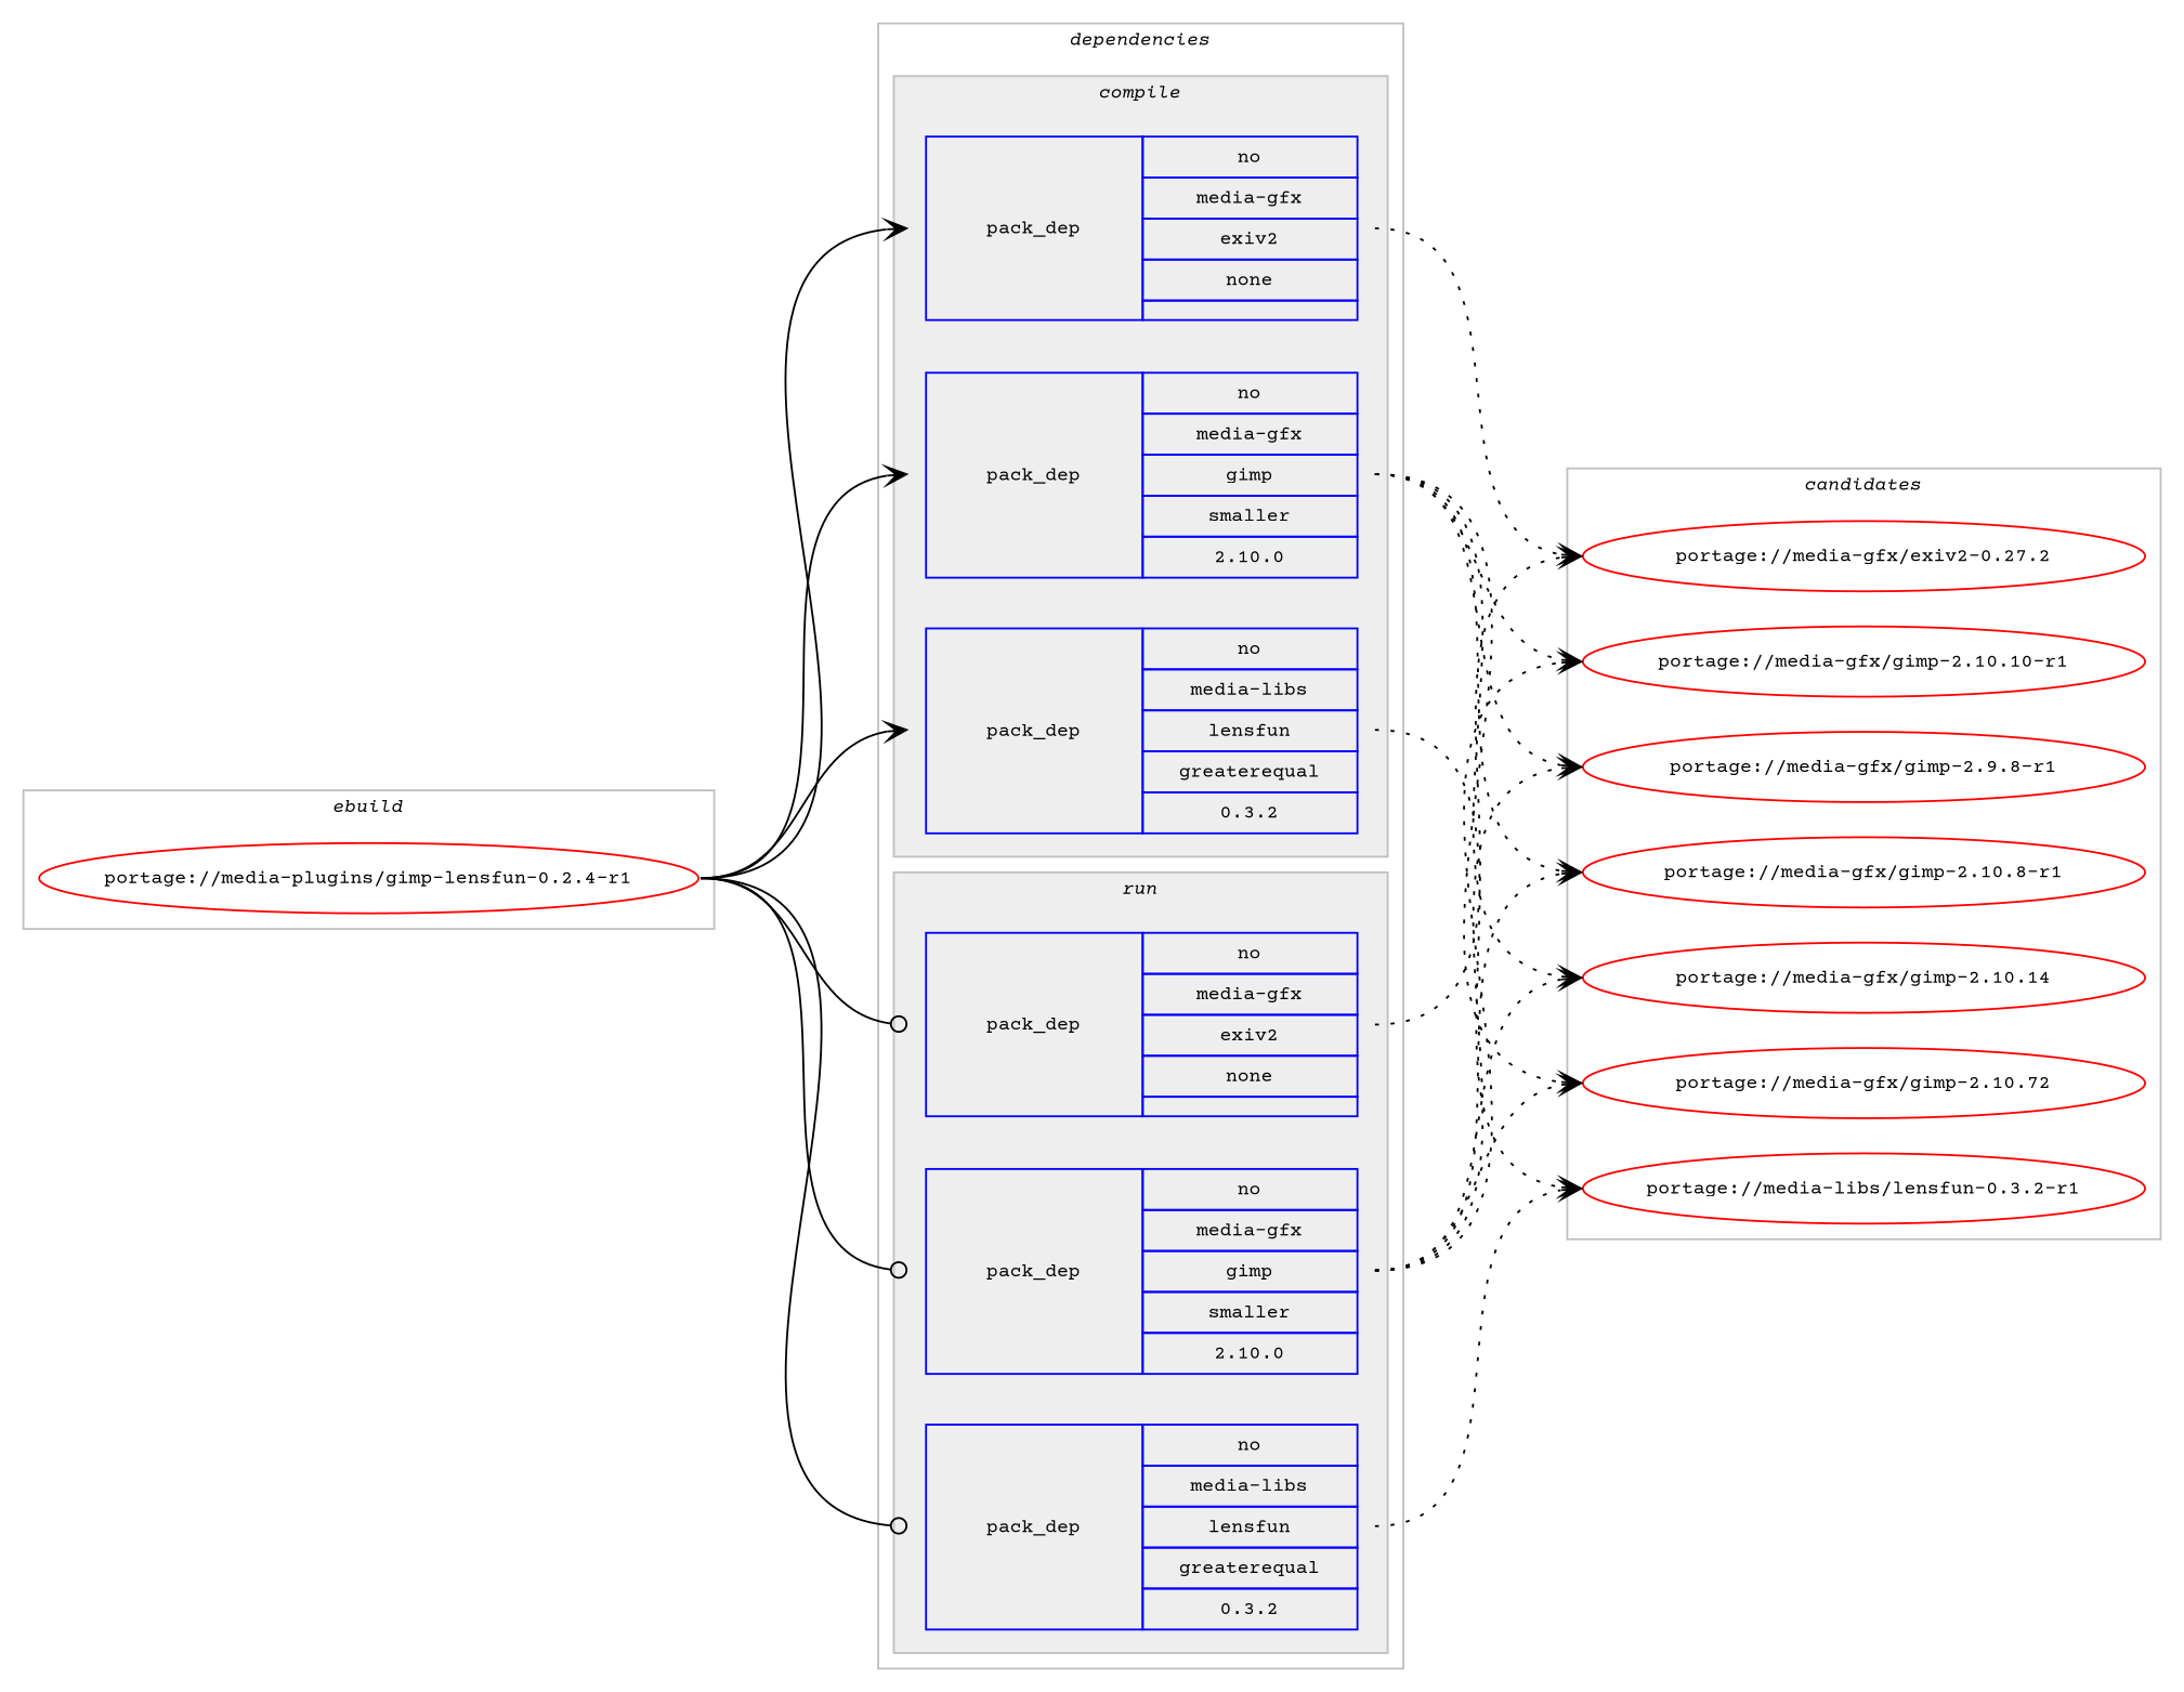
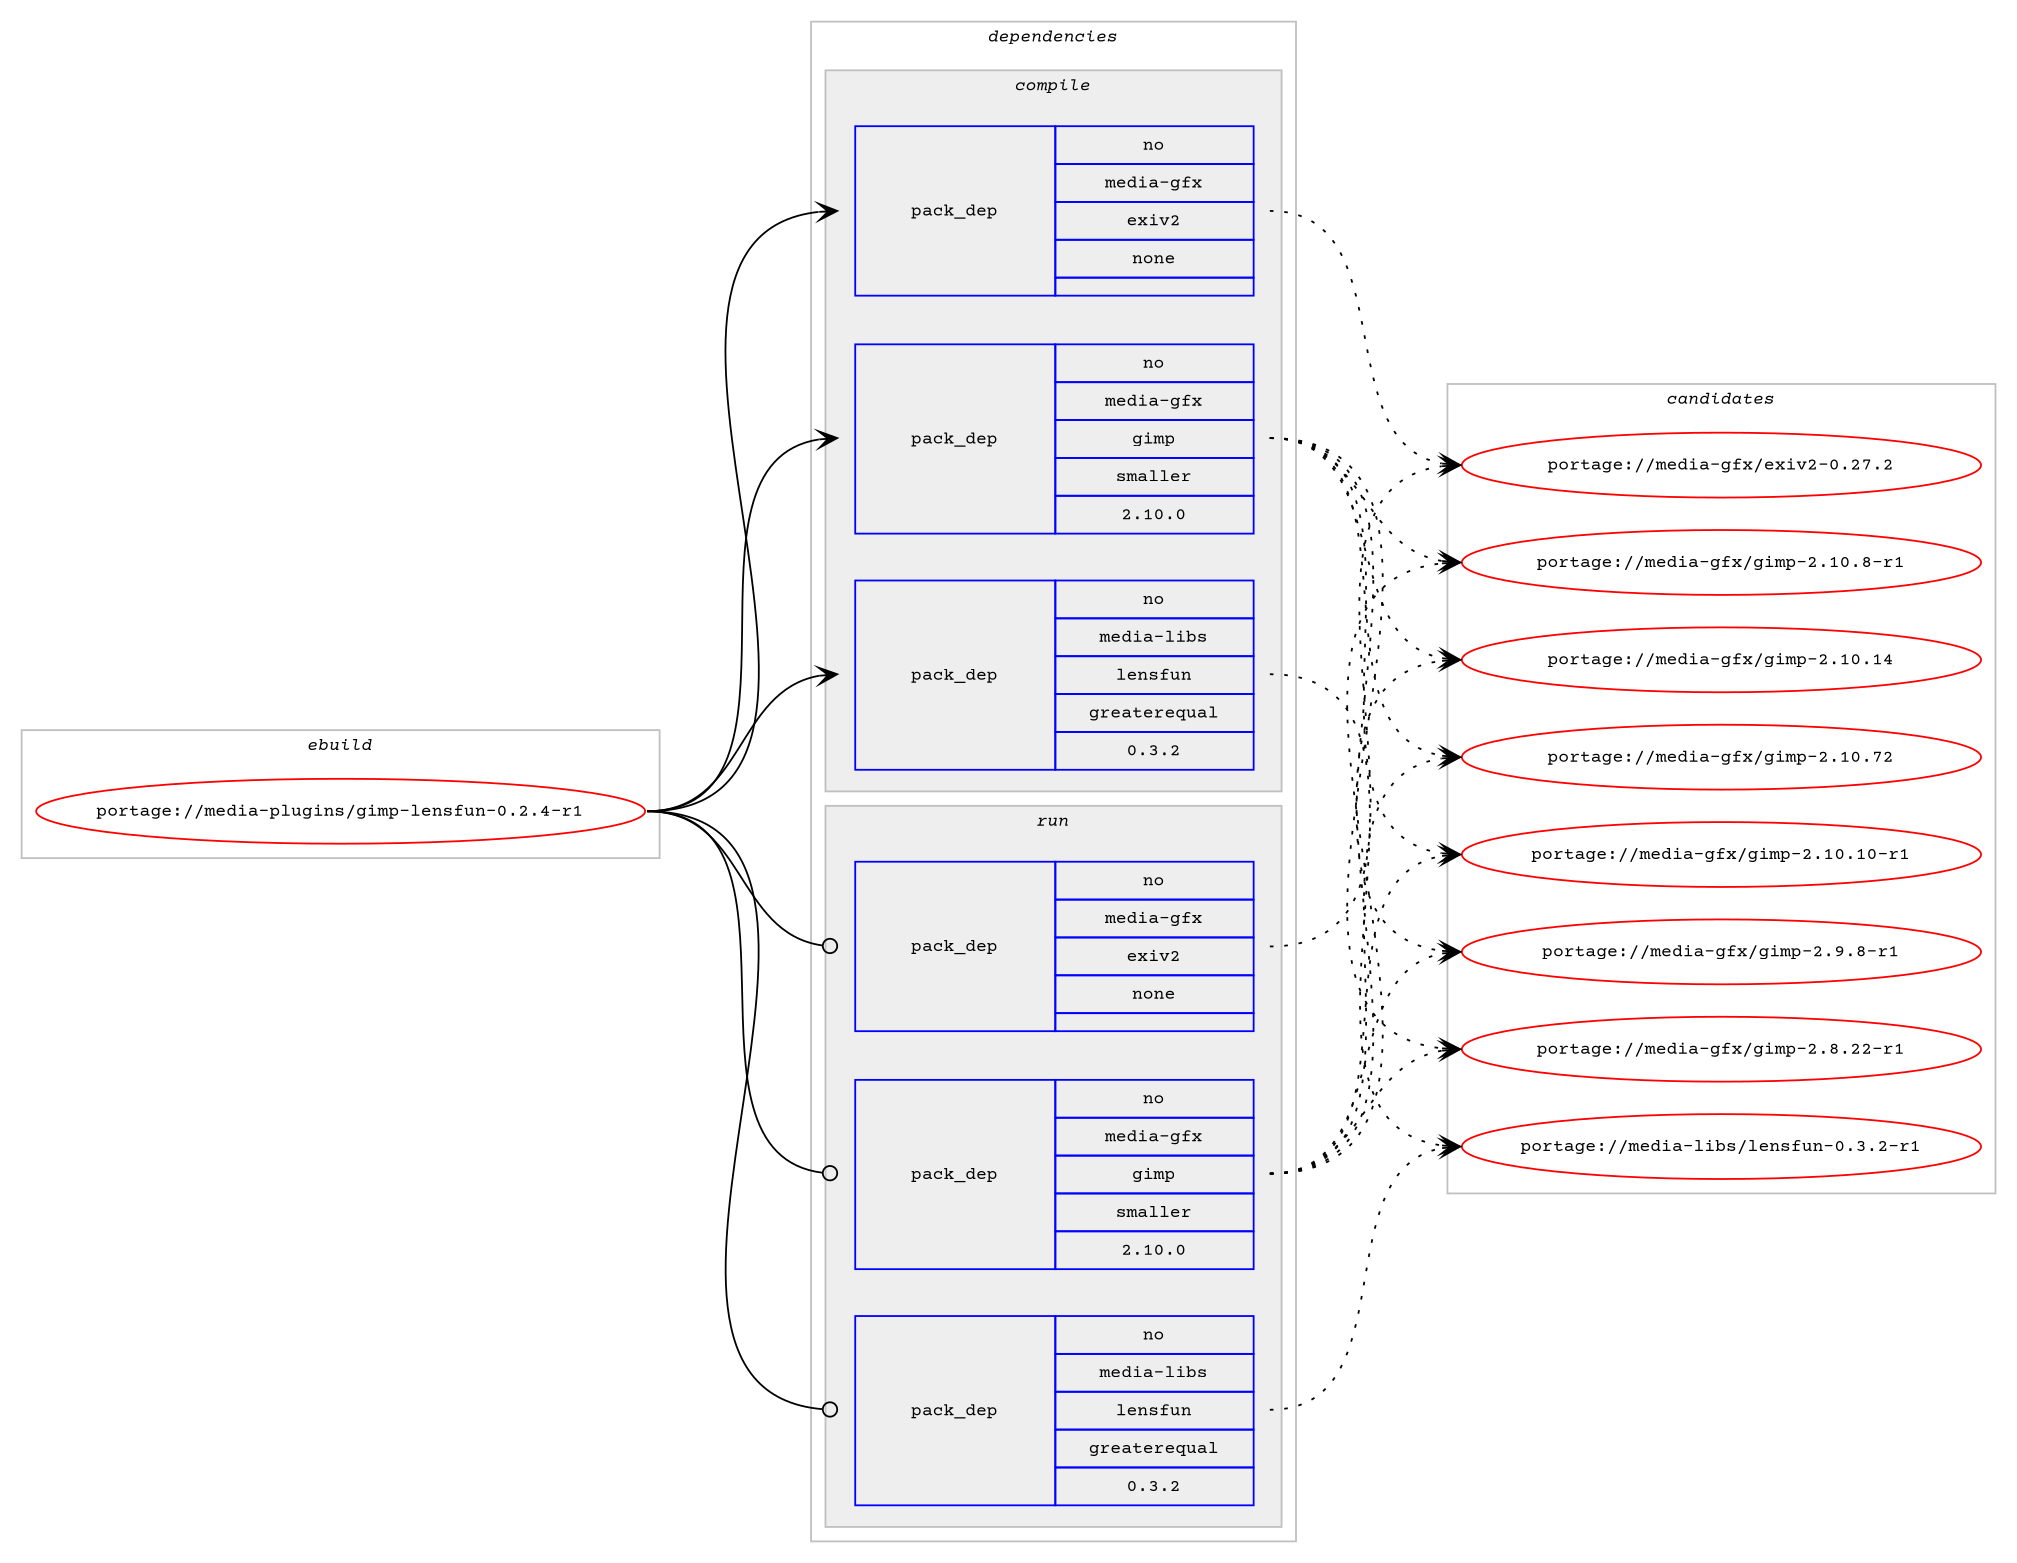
  digraph {
    compound=true
    concentrate=true
    fontname="Courier Prime"
    fontsize=10
    newrank=true
    rankdir=LR
    ranksep=1.5
    node [color=red fontname="Courier Prime" fontsize=10]
    edge [arrowhead=vee fontname="Courier Prime" headport=w style=dotted tailport=e weight=100]
    n1 [label="portage://media-plugins/gimp-lensfun-0.2.4-r1" width=4]
    n2 [color=blue label=<<TABLE BORDER="0" CELLBORDER="1" CELLSPACING="0" CELLPADDING="4" WIDTH="220"><TR><TD ROWSPAN="6" CELLPADDING="30">pack_dep</TD></TR><TR><TD WIDTH="110">no</TD></TR><TR><TD>media-gfx</TD></TR><TR><TD>exiv2</TD></TR><TR><TD>none</TD></TR><TR><TD></TD></TR></TABLE>> shape=none]
    n3 [color=blue label=<<TABLE BORDER="0" CELLBORDER="1" CELLSPACING="0" CELLPADDING="4" WIDTH="220"><TR><TD ROWSPAN="6" CELLPADDING="30">pack_dep</TD></TR><TR><TD WIDTH="110">no</TD></TR><TR><TD>media-gfx</TD></TR><TR><TD>gimp</TD></TR><TR><TD>smaller</TD></TR><TR><TD>2.10.0</TD></TR></TABLE>> shape=none]
    n4 [color=blue label=<<TABLE BORDER="0" CELLBORDER="1" CELLSPACING="0" CELLPADDING="4" WIDTH="220"><TR><TD ROWSPAN="6" CELLPADDING="30">pack_dep</TD></TR><TR><TD WIDTH="110">no</TD></TR><TR><TD>media-libs</TD></TR><TR><TD>lensfun</TD></TR><TR><TD>greaterequal</TD></TR><TR><TD>0.3.2</TD></TR></TABLE>> shape=none]
    n5 [color=blue label=<<TABLE BORDER="0" CELLBORDER="1" CELLSPACING="0" CELLPADDING="4" WIDTH="220"><TR><TD ROWSPAN="6" CELLPADDING="30">pack_dep</TD></TR><TR><TD WIDTH="110">no</TD></TR><TR><TD>media-gfx</TD></TR><TR><TD>exiv2</TD></TR><TR><TD>none</TD></TR><TR><TD></TD></TR></TABLE>> shape=none]
    n6 [color=blue label=<<TABLE BORDER="0" CELLBORDER="1" CELLSPACING="0" CELLPADDING="4" WIDTH="220"><TR><TD ROWSPAN="6" CELLPADDING="30">pack_dep</TD></TR><TR><TD WIDTH="110">no</TD></TR><TR><TD>media-gfx</TD></TR><TR><TD>gimp</TD></TR><TR><TD>smaller</TD></TR><TR><TD>2.10.0</TD></TR></TABLE>> shape=none]
    n7 [color=blue label=<<TABLE BORDER="0" CELLBORDER="1" CELLSPACING="0" CELLPADDING="4" WIDTH="220"><TR><TD ROWSPAN="6" CELLPADDING="30">pack_dep</TD></TR><TR><TD WIDTH="110">no</TD></TR><TR><TD>media-libs</TD></TR><TR><TD>lensfun</TD></TR><TR><TD>greaterequal</TD></TR><TR><TD>0.3.2</TD></TR></TABLE>> shape=none]
    n8 [label="portage://media-gfx/exiv2-0.27.2" width=4]
    n9 [label="portage://media-gfx/gimp-2.9.8-r1" width=4]
+   n10 [label="portage://media-gfx/gimp-2.8.22-r1" width=4]
    n11 [label="portage://media-gfx/gimp-2.10.8-r1" width=4]
    n12 [label="portage://media-gfx/gimp-2.10.14" width=4]
    n13 [label="portage://media-gfx/gimp-2.10.72" width=4]
    n14 [label="portage://media-gfx/gimp-2.10.10-r1" width=4]
    n15 [label="portage://media-libs/lensfun-0.3.2-r1" width=4]
    subgraph cluster_1 {
      color=gray
      label=<<i>ebuild</i>>
      n1
    }
    subgraph cluster_2 {
      color=gray
      label=<<i>dependencies</i>>
      subgraph cluster_3 {
        color=gray
        fillcolor="#eeeeee"
        label=<<i>compile</i>>
        style=filled
        subgraph sub_4 {
          color=gray
          fillcolor="#eeeeee"
          label=<<i>compile</i>>
          style=filled
          n2
        }
        subgraph sub_5 {
          color=gray
          fillcolor="#eeeeee"
          label=<<i>compile</i>>
          style=filled
          n3
        }
        subgraph sub_6 {
          color=gray
          fillcolor="#eeeeee"
          label=<<i>compile</i>>
          style=filled
          n4
        }
      }
      subgraph cluster_7 {
        color=gray
        fillcolor="#eeeeee"
        label=<<i>compile and run</i>>
        style=filled
      }
      subgraph cluster_8 {
        color=gray
        fillcolor="#eeeeee"
        label=<<i>run</i>>
        style=filled
        subgraph sub_9 {
          color=gray
          fillcolor="#eeeeee"
          label=<<i>run</i>>
          style=filled
          n5
        }
        subgraph sub_10 {
          color=gray
          fillcolor="#eeeeee"
          label=<<i>run</i>>
          style=filled
          n6
        }
        subgraph sub_11 {
          color=gray
          fillcolor="#eeeeee"
          label=<<i>run</i>>
          style=filled
          n7
        }
      }
    }
    subgraph cluster_12 {
      color=gray
      label=<<i>candidates</i>>
      rank=same
      subgraph sub_13 {
        color=black
        label=<<i>candidates</i>>
        nodesep=1
        rank=same
        n8
      }
      subgraph sub_14 {
        color=black
        label=<<i>candidates</i>>
        nodesep=1
        rank=same
        n9
+       n10
        n11
        n12
        n13
        n14
      }
      subgraph sub_15 {
        color=black
        label=<<i>candidates</i>>
        nodesep=1
        rank=same
        n15
      }
      subgraph sub_16 {
        color=black
        label=<<i>candidates</i>>
        nodesep=1
        rank=same
        n8
      }
      subgraph sub_17 {
        color=black
        label=<<i>candidates</i>>
        nodesep=1
        rank=same
        n9
+       n10
        n11
        n12
        n13
        n14
      }
      subgraph sub_18 {
        color=black
        label=<<i>candidates</i>>
        nodesep=1
        rank=same
        n15
      }
    }
    n1 -> n2 [style=solid weight=20]
    n1 -> n3 [style=solid weight=20]
    n1 -> n4 [style=solid weight=20]
    n1 -> n5 [arrowhead=odot style=solid weight=20]
    n1 -> n6 [arrowhead=odot style=solid weight=20]
    n1 -> n7 [arrowhead=odot style=solid weight=20]
    n2 -> n8
    n3 -> n9
+   n3 -> n10
    n3 -> n11
    n3 -> n12
    n3 -> n13
    n3 -> n14
    n4 -> n15
    n5 -> n8
    n6 -> n9
+   n6 -> n10
    n6 -> n11
    n6 -> n12
    n6 -> n13
    n6 -> n14
    n7 -> n15
  }
